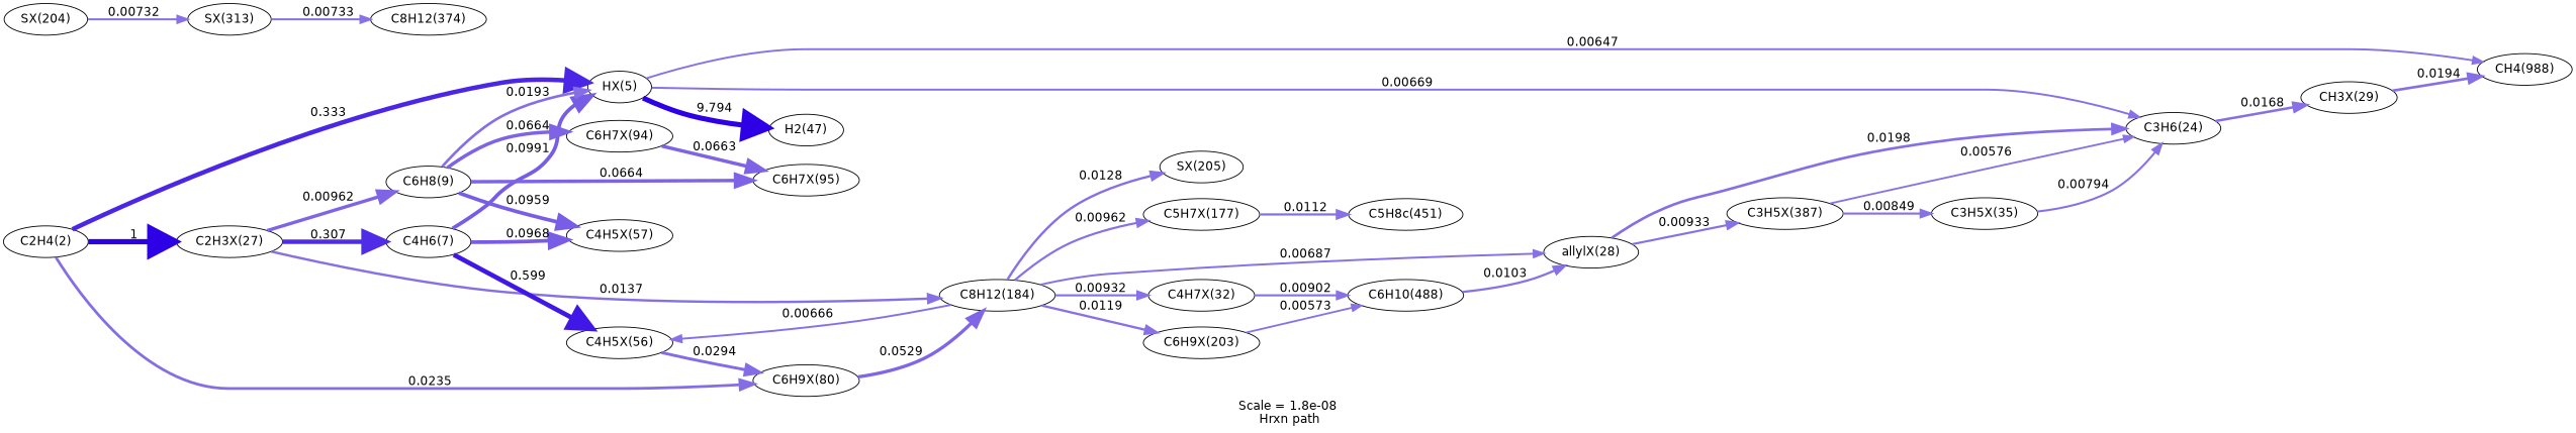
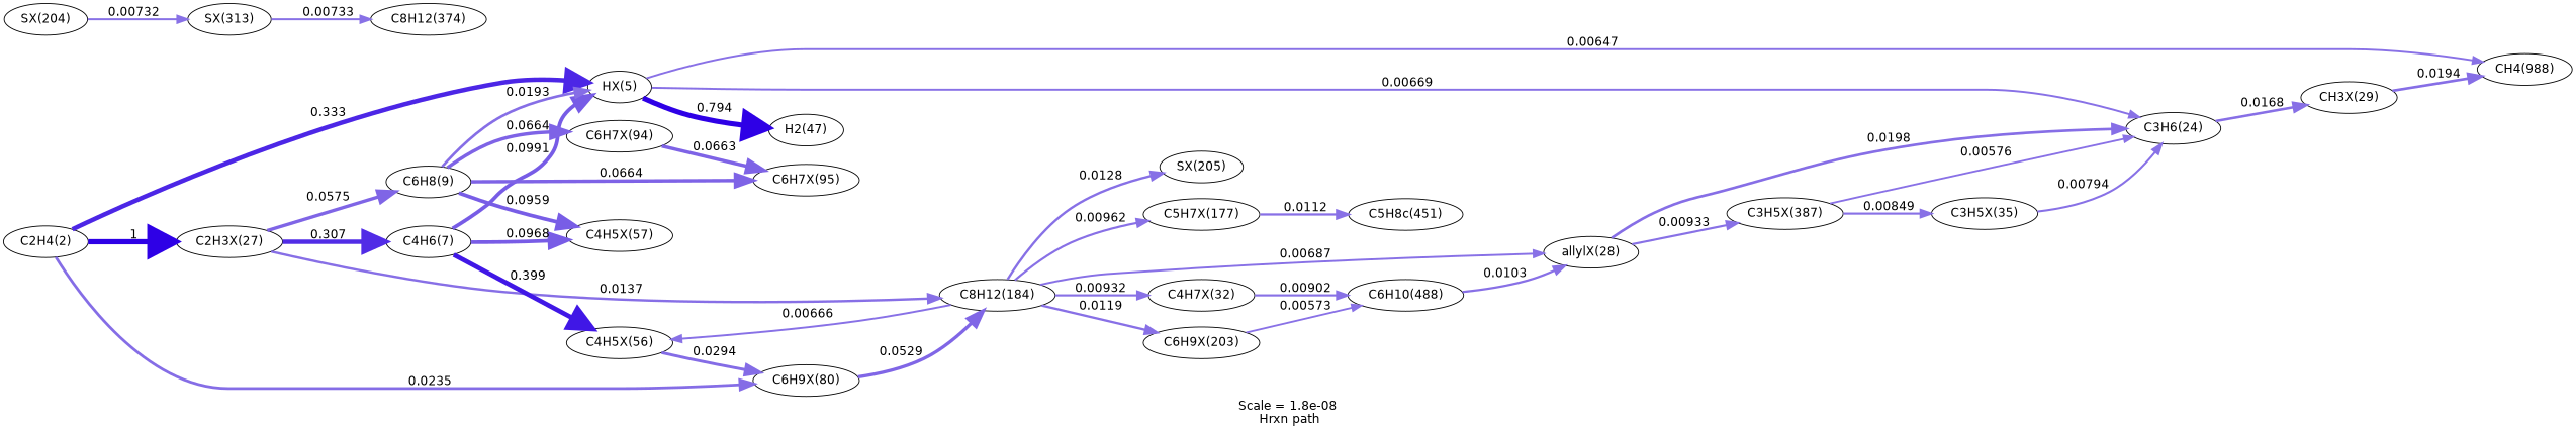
  digraph {
    fontname=Helvetica
    label="Scale = 1.8e-08\l Hrxn path"
    rankdir=LR
    node [fontname=Helvetica]
    edge [arrowsize=1.98 color="0.7, 0.507, 0.9" fontname=Helvetica style="setlinewidth(3.95)"]
    n1 [label="C2H4(2)"]
    n2 [label="HX(5)"]
    n3 [label="C2H3X(27)"]
    n4 [label="C6H9X(80)"]
    n5 [label="H2(47)"]
    n6 [label="C3H6(24)"]
    n7 [label="CH4(988)"]
    n8 [label="C4H6(7)"]
    n9 [label="C6H8(9)"]
    n10 [label="C8H12(184)"]
    n11 [label="CH3X(29)"]
    n12 [label="C4H5X(57)"]
    n13 [label="C4H5X(56)"]
    n14 [label="C6H7X(95)"]
    n15 [label="C6H7X(94)"]
    n16 [label="SX(205)"]
    n17 [label="C4H7X(32)"]
    n18 [label="C6H9X(203)"]
    n19 [label="allylX(28)"]
    n20 [label="C5H7X(177)"]
    n21 [label="C6H10(488)"]
    n22 [label="C3H5X(387)"]
    n23 [label="C5H8c(451)"]
    n24 [label="C3H5X(35)"]
    n25 [label="SX(204)"]
    n26 [label="SX(313)"]
    n27 [label="C8H12(374)"]
    n1 -> n2 [arrowsize=2.59 color="0.7, 0.833, 0.9" label=" 0.333" style="setlinewidth(5.17)"]
    n1 -> n3 [arrowsize=3 color="0.7, 1.5, 0.9" label=" 1" style="setlinewidth(6)"]
    n1 -> n4 [arrowsize=1.58 color="0.7, 0.524, 0.9" label=" 0.0235" style="setlinewidth(3.17)"]
-   n2 -> n5 [arrowsize=2.91 color="0.7, 1.29, 0.9" label=" 9.794" style="setlinewidth(5.83)"]
+   n2 -> n5 [arrowsize=2.91 color="0.7, 1.29, 0.9" label=" 0.794" style="setlinewidth(5.83)"]
    n2 -> n6 [arrowsize=1.11 label=" 0.00669" style="setlinewidth(2.22)"]
    n2 -> n7 [arrowsize=1.1 color="0.7, 0.506, 0.9" label=" 0.00647" style="setlinewidth(2.19)"]
    n3 -> n8 [arrowsize=2.55 color="0.7, 0.807, 0.9" label=" 0.307" style="setlinewidth(5.11)"]
-   n3 -> n9 [arrowsize=1.92 color="0.7, 0.558, 0.9" label=" 0.00962" style="setlinewidth(3.84)"]
+   n3 -> n9 [arrowsize=1.92 color="0.7, 0.558, 0.9" label=" 0.0575" style="setlinewidth(3.84)"]
    n3 -> n10 [arrowsize=1.38 color="0.7, 0.514, 0.9" label=" 0.0137" style="setlinewidth(2.76)"]
    n4 -> n10 [arrowsize=1.89 color="0.7, 0.553, 0.9" label=" 0.0529" style="setlinewidth(3.78)"]
    n6 -> n11 [arrowsize=1.46 color="0.7, 0.517, 0.9" label=" 0.0168" style="setlinewidth(2.92)"]
    n8 -> n2 [arrowsize=2.13 color="0.7, 0.599, 0.9" label=" 0.0991" style="setlinewidth(4.26)"]
    n8 -> n12 [arrowsize=2.12 color="0.7, 0.597, 0.9" label=" 0.0968" style="setlinewidth(4.24)"]
-   n8 -> n13 [arrowsize=2.65 color="0.7, 0.899, 0.9" label=" 0.599" style="setlinewidth(5.31)"]
+   n8 -> n13 [arrowsize=2.65 color="0.7, 0.899, 0.9" label=" 0.399" style="setlinewidth(5.31)"]
    n9 -> n2 [arrowsize=1.51 color="0.7, 0.519, 0.9" label=" 0.0193" style="setlinewidth(3.02)"]
    n9 -> n12 [arrowsize=2.11 color="0.7, 0.596, 0.9" label=" 0.0959" style="setlinewidth(4.23)"]
    n9 -> n14 [color="0.7, 0.566, 0.9" label=" 0.0664"]
    n9 -> n15 [color="0.7, 0.566, 0.9" label=" 0.0664"]
    n10 -> n13 [arrowsize=1.11 label=" 0.00666" style="setlinewidth(2.22)"]
    n10 -> n16 [arrowsize=1.35 color="0.7, 0.513, 0.9" label=" 0.0128" style="setlinewidth(2.71)"]
    n10 -> n17 [arrowsize=1.24 color="0.7, 0.509, 0.9" label=" 0.00932" style="setlinewidth(2.47)"]
    n10 -> n18 [arrowsize=1.33 color="0.7, 0.512, 0.9" label=" 0.0119" style="setlinewidth(2.65)"]
    n10 -> n19 [arrowsize=1.12 label=" 0.00687" style="setlinewidth(2.24)"]
    n10 -> n20 [arrowsize=1.25 color="0.7, 0.51, 0.9" label=" 0.00962" style="setlinewidth(2.49)"]
    n11 -> n7 [arrowsize=1.51 color="0.7, 0.519, 0.9" label=" 0.0194" style="setlinewidth(3.02)"]
    n13 -> n4 [arrowsize=1.67 color="0.7, 0.529, 0.9" label=" 0.0294" style="setlinewidth(3.34)"]
    n15 -> n14 [color="0.7, 0.566, 0.9" label=" 0.0663"]
    n17 -> n21 [arrowsize=1.22 color="0.7, 0.509, 0.9" label=" 0.00902" style="setlinewidth(2.45)"]
    n18 -> n21 [arrowsize=1.05 color="0.7, 0.506, 0.9" label=" 0.00573" style="setlinewidth(2.1)"]
    n19 -> n6 [arrowsize=1.52 color="0.7, 0.52, 0.9" label=" 0.0198" style="setlinewidth(3.04)"]
    n19 -> n22 [arrowsize=1.24 color="0.7, 0.509, 0.9" label=" 0.00933" style="setlinewidth(2.47)"]
    n20 -> n23 [arrowsize=1.31 color="0.7, 0.511, 0.9" label=" 0.0112" style="setlinewidth(2.61)"]
    n21 -> n19 [arrowsize=1.27 color="0.7, 0.51, 0.9" label=" 0.0103" style="setlinewidth(2.55)"]
    n22 -> n6 [arrowsize=1.05 color="0.7, 0.506, 0.9" label=" 0.00576" style="setlinewidth(2.11)"]
    n22 -> n24 [arrowsize=1.2 color="0.7, 0.508, 0.9" label=" 0.00849" style="setlinewidth(2.4)"]
    n24 -> n6 [arrowsize=1.17 color="0.7, 0.508, 0.9" label=" 0.00794" style="setlinewidth(2.35)"]
    n25 -> n26 [arrowsize=1.14 label=" 0.00732" style="setlinewidth(2.29)"]
    n26 -> n27 [arrowsize=1.14 label=" 0.00733" style="setlinewidth(2.29)"]
  }
